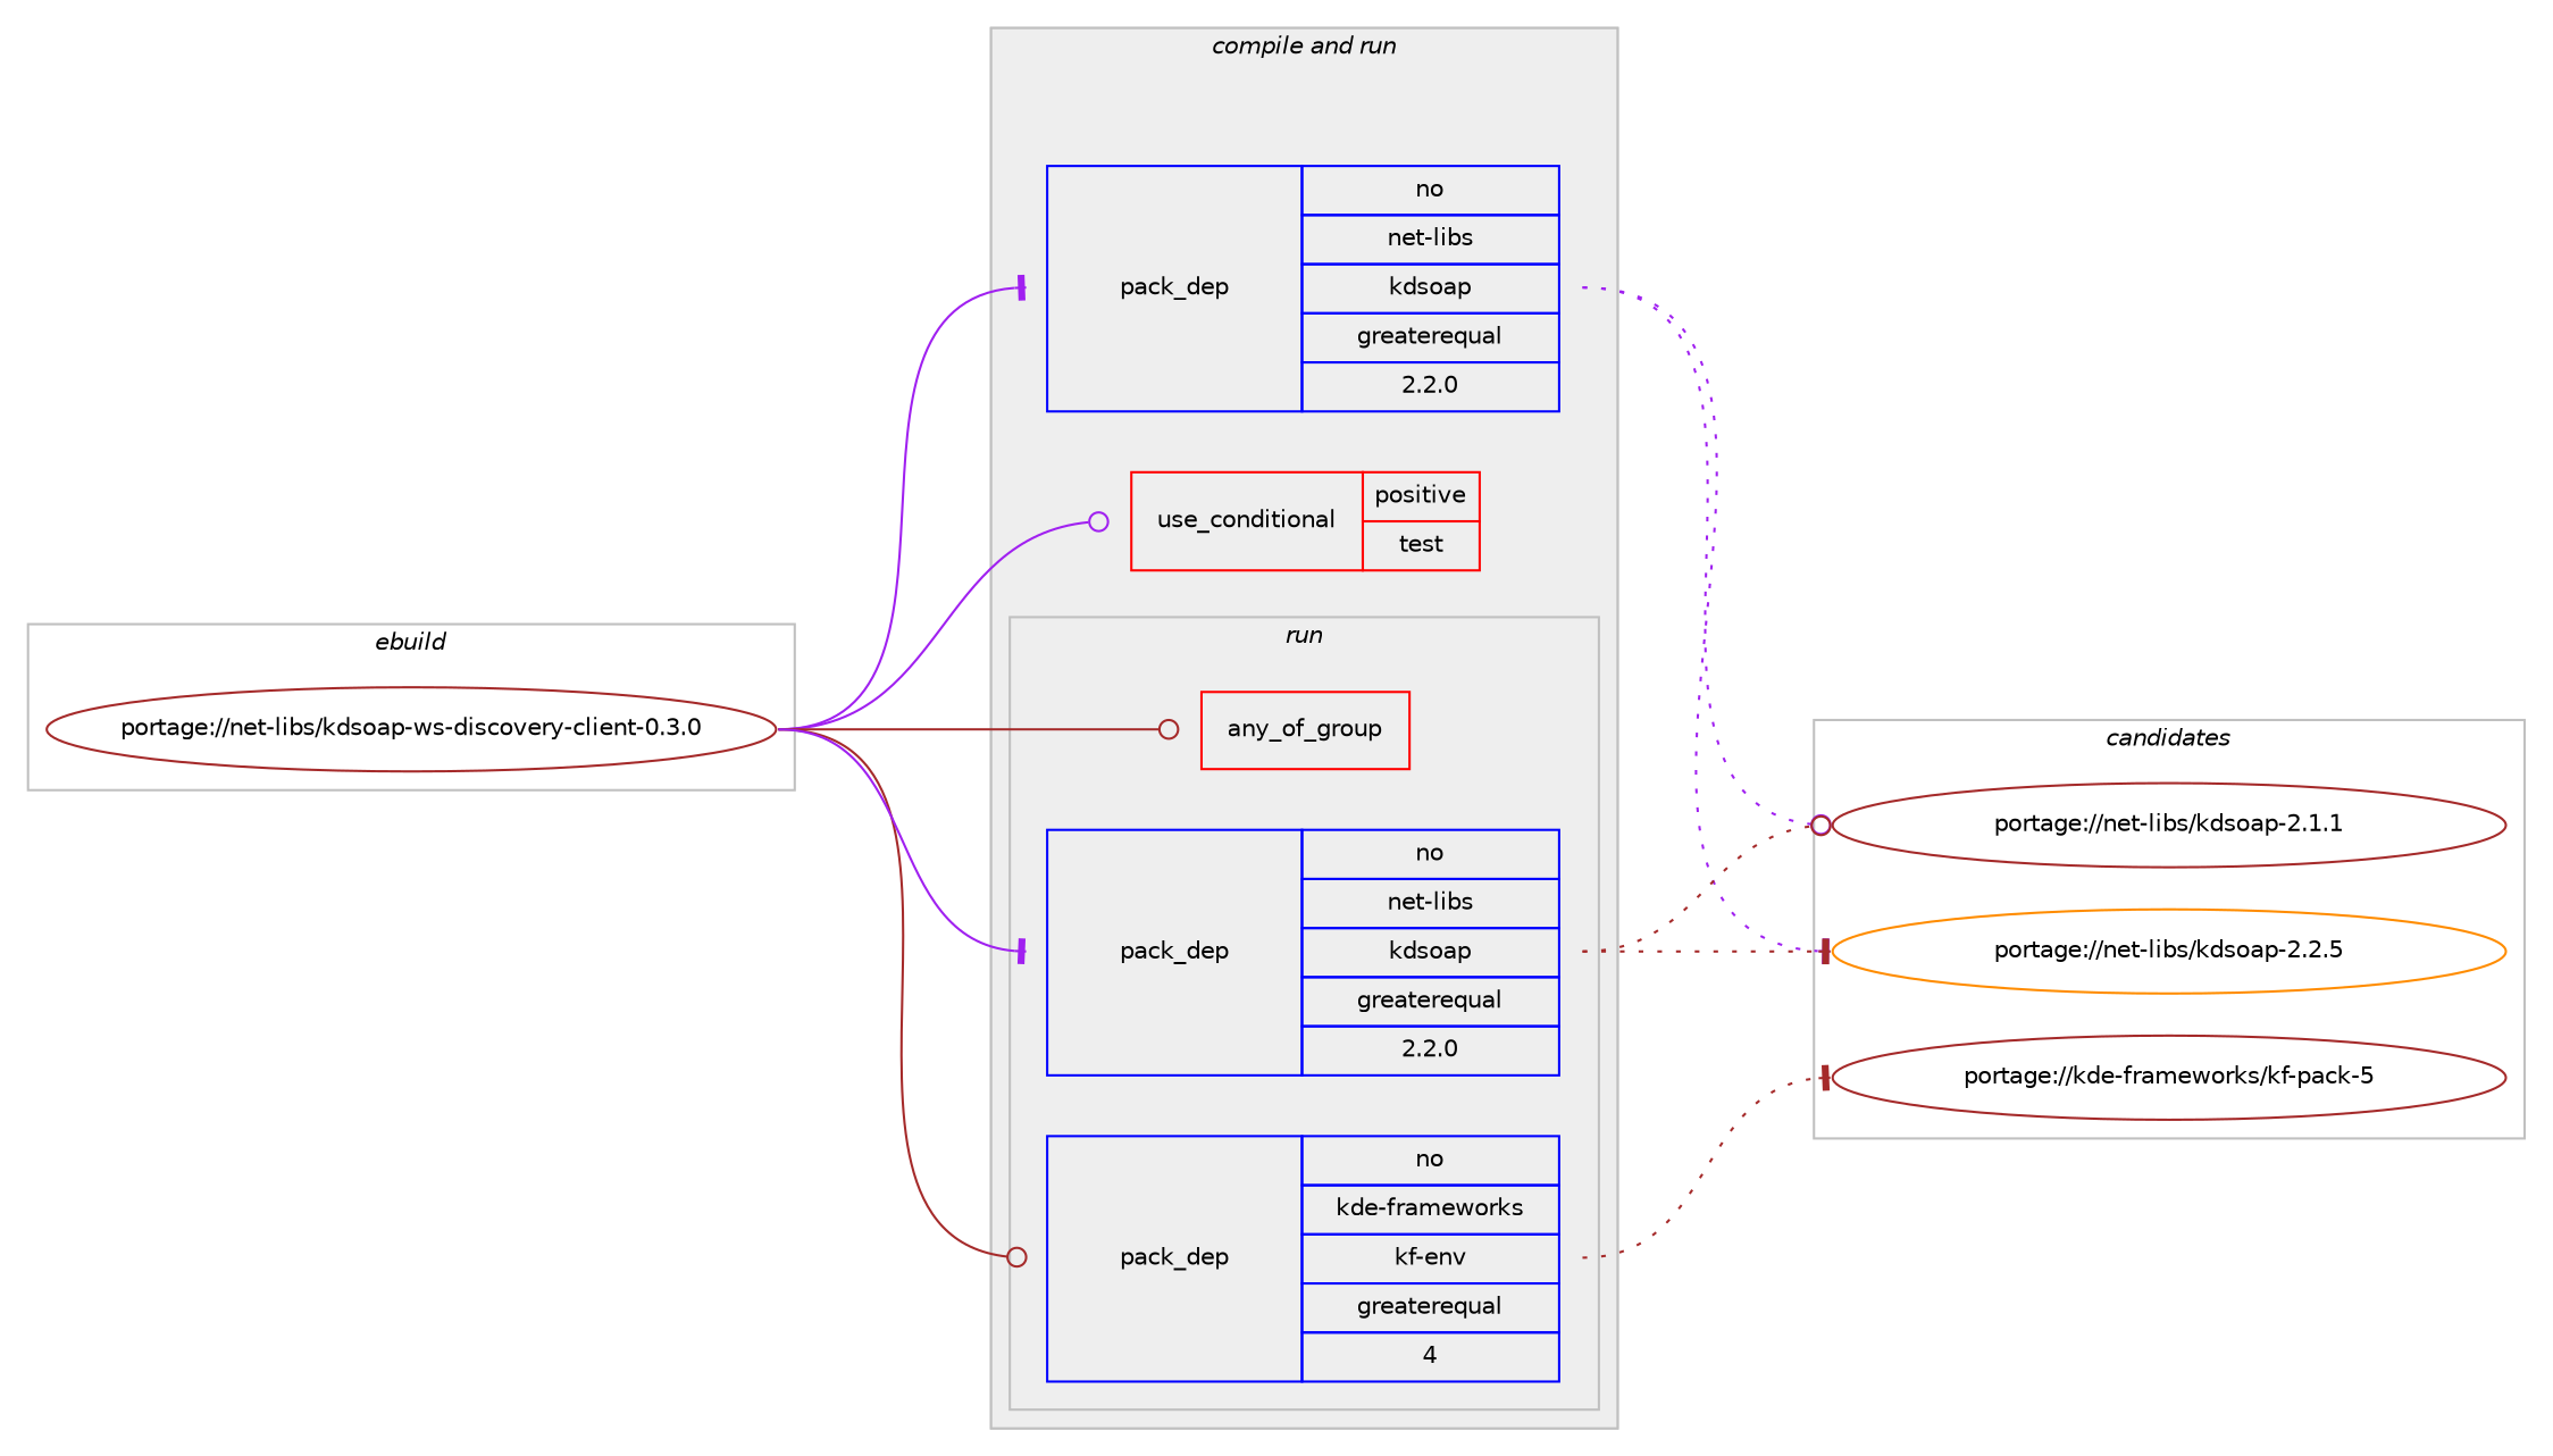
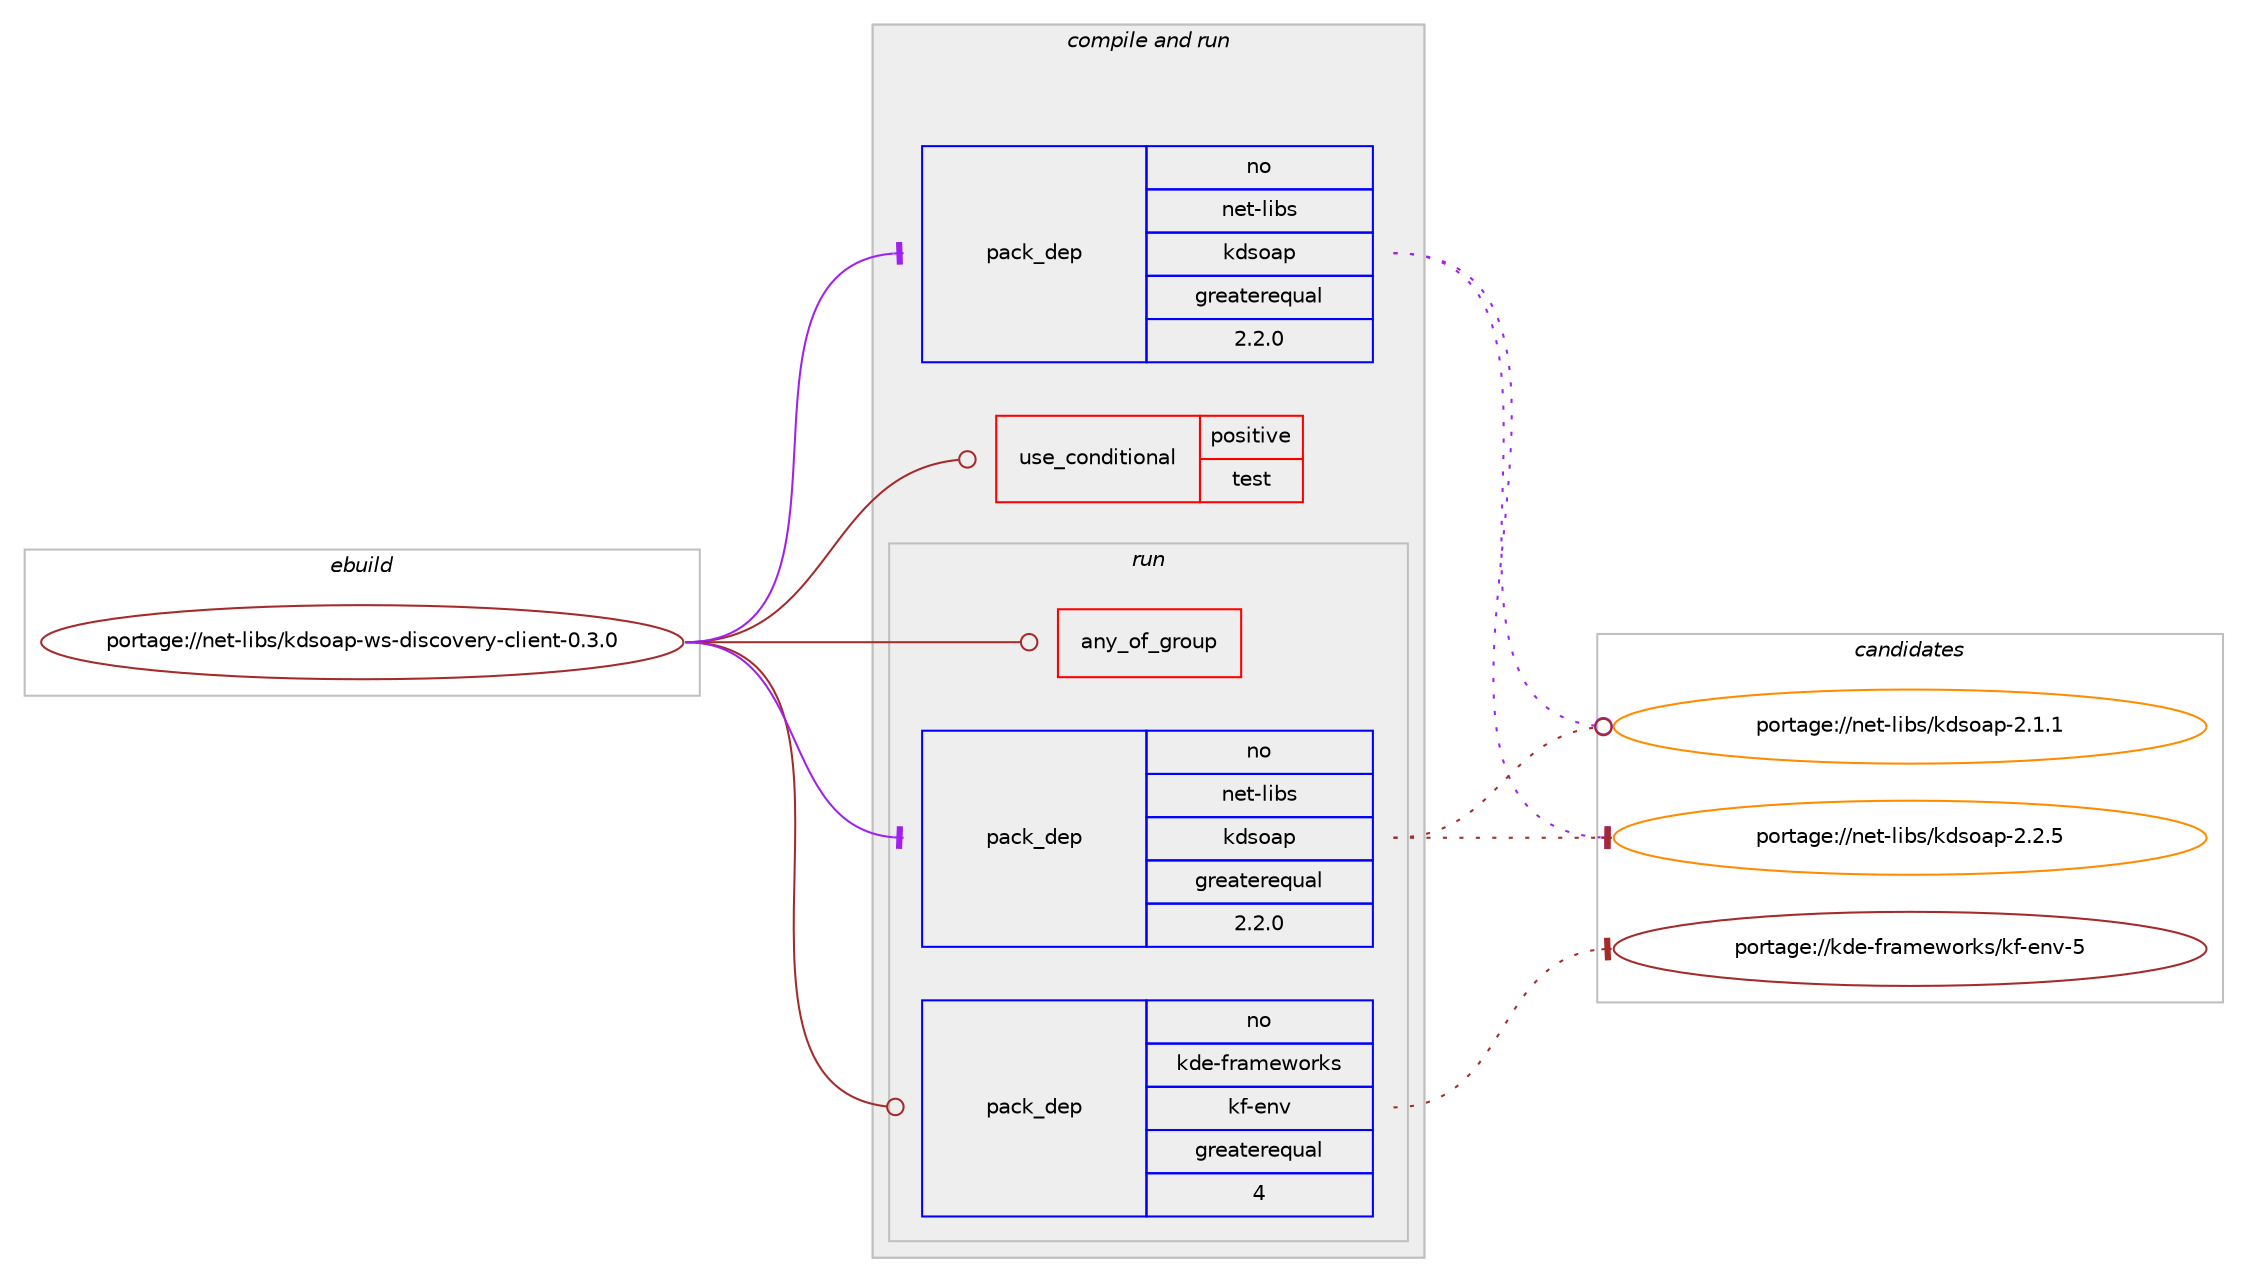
  digraph {
    compound=true
    concentrate=true
    fontname=Helvetica
    fontsize=10
    newrank=true
    rankdir=LR
    ranksep=1.5
    node [color=blue fontname=Helvetica fontsize=10 shape=none]
    edge [arrowhead=odot color=purple headport=w style=solid tailport=e weight=20]
    n1 [color=brown label="portage://net-libs/kdsoap-ws-discovery-client-0.3.0" width=4 shape=""]
    n2 [color=red label=<<TABLE BORDER="0" CELLBORDER="1" CELLSPACING="0" CELLPADDING="4"><TR><TD ROWSPAN="3" CELLPADDING="10">use_conditional</TD></TR><TR><TD>positive</TD></TR><TR><TD>test</TD></TR></TABLE>>]
    n3 [label=<<TABLE BORDER="0" CELLBORDER="1" CELLSPACING="0" CELLPADDING="4" WIDTH="220"><TR><TD ROWSPAN="6" CELLPADDING="30">pack_dep</TD></TR><TR><TD WIDTH="110">no</TD></TR><TR><TD>net-libs</TD></TR><TR><TD>kdsoap</TD></TR><TR><TD>greaterequal</TD></TR><TR><TD>2.2.0</TD></TR></TABLE>>]
    n4 [color=red label=<<TABLE BORDER="0" CELLBORDER="1" CELLSPACING="0" CELLPADDING="4"><TR><TD CELLPADDING="10">any_of_group</TD></TR></TABLE>>]
    n5 [label=<<TABLE BORDER="0" CELLBORDER="1" CELLSPACING="0" CELLPADDING="4" WIDTH="220"><TR><TD ROWSPAN="6" CELLPADDING="30">pack_dep</TD></TR><TR><TD WIDTH="110">no</TD></TR><TR><TD>kde-frameworks</TD></TR><TR><TD>kf-env</TD></TR><TR><TD>greaterequal</TD></TR><TR><TD>4</TD></TR></TABLE>>]
    n6 [label=<<TABLE BORDER="0" CELLBORDER="1" CELLSPACING="0" CELLPADDING="4" WIDTH="220"><TR><TD ROWSPAN="6" CELLPADDING="30">pack_dep</TD></TR><TR><TD WIDTH="110">no</TD></TR><TR><TD>net-libs</TD></TR><TR><TD>kdsoap</TD></TR><TR><TD>greaterequal</TD></TR><TR><TD>2.2.0</TD></TR></TABLE>>]
-   n7 [color=brown label="portage://net-libs/kdsoap-2.1.1" width=4 shape=""]
+   n7 [color=darkorange label="portage://net-libs/kdsoap-2.1.1" width=4 shape=""]
    n8 [color=darkorange label="portage://net-libs/kdsoap-2.2.5" width=4 shape=""]
-   n9 [color=brown label="portage://kde-frameworks/kf-pack-5" width=4 shape=""]
+   n9 [color=brown label="portage://kde-frameworks/kf-env-5" width=4 shape=""]
    subgraph cluster_1 {
      color=gray
      label=<<i>ebuild</i>>
      rank=same
      n1
    }
    subgraph cluster_2 {
      color=gray
      label=<<i>dependencies</i>>
      subgraph cluster_3 {
        color=gray
        fillcolor="#eeeeee"
        label=<<i>compile</i>>
        style=filled
        subgraph sub_4 {
          color=gray
          fillcolor="#eeeeee"
          label=<<i>compile</i>>
          style=filled
          n2
        }
        subgraph sub_5 {
          color=gray
          fillcolor="#eeeeee"
          label=<<i>compile</i>>
          style=filled
          n3
        }
      }
      subgraph cluster_6 {
        color=gray
        fillcolor="#eeeeee"
        label=<<i>compile and run</i>>
        style=filled
      }
      subgraph cluster_7 {
        color=gray
        fillcolor="#eeeeee"
        label=<<i>run</i>>
        style=filled
        subgraph sub_8 {
          color=gray
          fillcolor="#eeeeee"
          label=<<i>run</i>>
          style=filled
          n4
        }
        subgraph sub_9 {
          color=gray
          fillcolor="#eeeeee"
          label=<<i>run</i>>
          style=filled
          n5
        }
        subgraph sub_10 {
          color=gray
          fillcolor="#eeeeee"
          label=<<i>run</i>>
          style=filled
          n6
        }
      }
    }
    subgraph cluster_11 {
      color=gray
      label=<<i>candidates</i>>
      rank=same
      subgraph sub_12 {
        color=black
        label=<<i>candidates</i>>
        nodesep=1
        rank=same
        n7
        n8
      }
      subgraph sub_13 {
        color=black
        label=<<i>candidates</i>>
        nodesep=1
        rank=same
        n9
      }
      subgraph sub_14 {
        color=black
        label=<<i>candidates</i>>
        nodesep=1
        rank=same
        n7
        n8
      }
    }
-   n1 -> n2
+   n1 -> n2 [color=brown]
    n1 -> n3 [arrowhead=tee]
    n1 -> n4 [color=brown]
    n1 -> n5 [color=brown]
    n1 -> n6 [arrowhead=tee]
    n3 -> n7 [style=dotted weight=100]
    n3 -> n8 [arrowhead=tee style=dotted weight=100]
    n5 -> n9 [arrowhead=tee color=brown style=dotted weight=100]
    n6 -> n7 [color=brown style=dotted weight=100]
    n6 -> n8 [arrowhead=tee color=brown style=dotted weight=100]
  }
